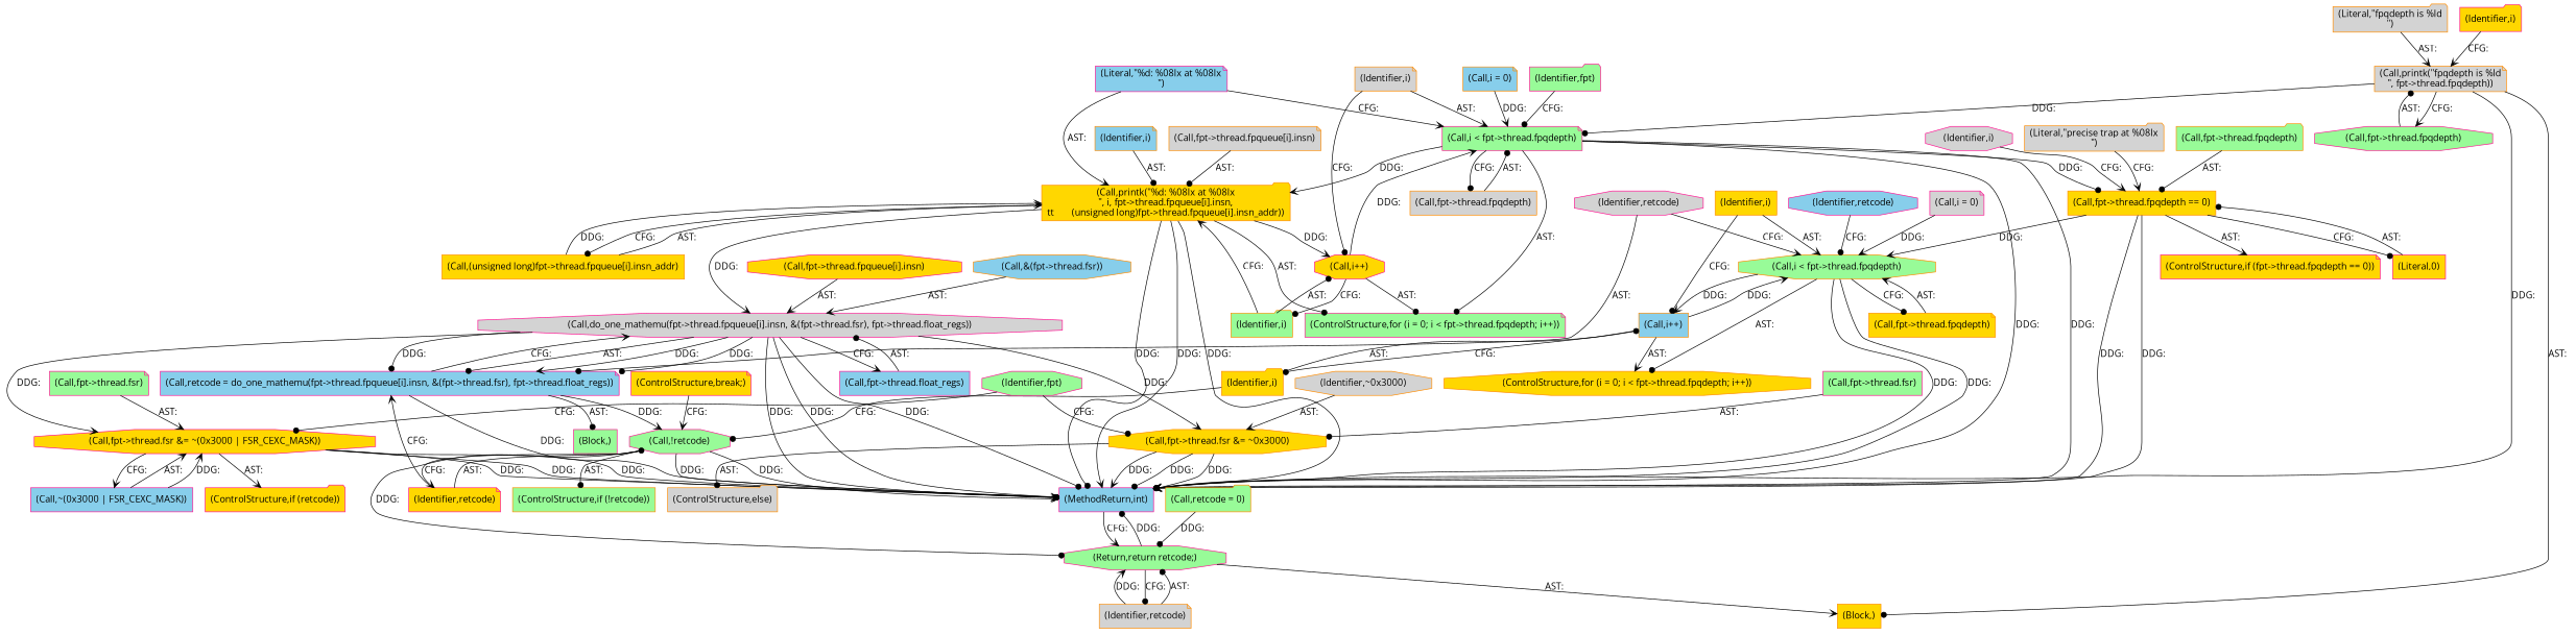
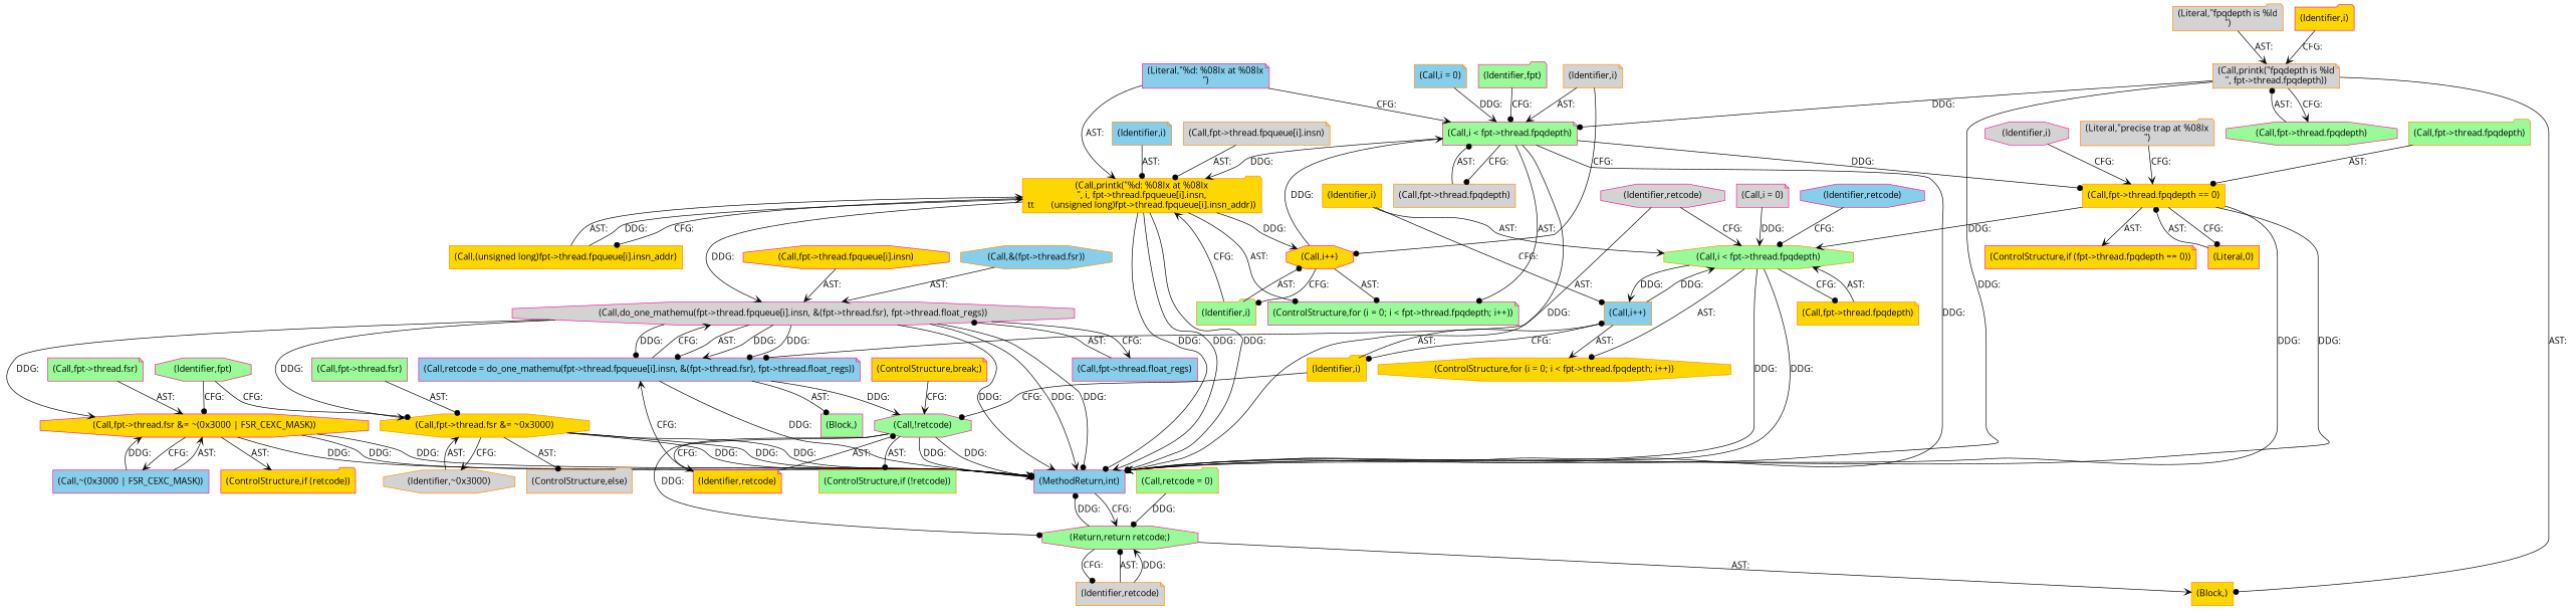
  digraph {
    fontname="Open Sans"
    node [color=deeppink fillcolor=gold fontname="Open Sans" shape=note style=filled]
    edge [arrowhead=vee fontname="Open Sans"]
    n1 [color=darkorange fillcolor=lightgrey label="(Call,printk(\"fpqdepth is %ld\n\", fpt->thread.fpqdepth))"]
    n2 [fillcolor=palegreen label="(Call,i < fpt->thread.fpqdepth)"]
    n3 [fillcolor=palegreen label="(Call,fpt->thread.fpqdepth)" shape=octagon]
    n4 [color=darkorange label="(Block,)" shape=box]
    n5 [fillcolor=skyblue label="(MethodReturn,int)" shape=box]
    n6 [color=darkorange label="(Call,printk(\"%d: %08lx at %08lx\n\", i, fpt->thread.fpqueue[i].insn,\n\t\t       (unsigned long)fpt->thread.fpqueue[i].insn_addr))" shape=folder]
    n7 [color=darkorange label="(Call,fpt->thread.fpqdepth == 0)" shape=box]
    n8 [color=darkorange fillcolor=lightgrey label="(Call,fpt->thread.fpqdepth)" shape=box]
    n9 [fillcolor=palegreen label="(ControlStructure,for (i = 0; i < fpt->thread.fpqdepth; i++))"]
    n10 [fillcolor=palegreen label="(Return,return retcode;)" shape=octagon]
    n11 [label="(Call,i++)" shape=octagon]
    n12 [fillcolor=lightgrey label="(Call,do_one_mathemu(fpt->thread.fpqueue[i].insn, &(fpt->thread.fsr), fpt->thread.float_regs))" shape=octagon]
    n13 [color=darkorange label="(Call,(unsigned long)fpt->thread.fpqueue[i].insn_addr)" shape=box]
    n14 [color=darkorange fillcolor=palegreen label="(Call,i < fpt->thread.fpqdepth)" shape=octagon]
    n15 [label="(ControlStructure,if (fpt->thread.fpqdepth == 0))"]
    n16 [label="(Literal,0)" shape=box]
    n17 [color=darkorange fillcolor=palegreen label="(Identifier,i)" shape=folder]
    n18 [fillcolor=skyblue label="(Call,retcode = do_one_mathemu(fpt->thread.fpqueue[i].insn, &(fpt->thread.fsr), fpt->thread.float_regs))"]
    n19 [label="(Call,fpt->thread.fsr &= ~(0x3000 | FSR_CEXC_MASK))" shape=octagon]
    n20 [color=darkorange label="(Call,fpt->thread.fsr &= ~0x3000)" shape=octagon]
    n21 [fillcolor=skyblue label="(Call,fpt->thread.float_regs)" shape=box]
    n22 [fillcolor=palegreen label="(Call,!retcode)" shape=octagon]
    n23 [fillcolor=palegreen label="(Block,)" shape=box]
    n24 [fillcolor=skyblue label="(Call,~(0x3000 | FSR_CEXC_MASK))" shape=box]
    n25 [label="(ControlStructure,if (retcode))" shape=folder]
    n26 [color=darkorange fillcolor=lightgrey label="(Identifier,~0x3000)" shape=octagon]
    n27 [color=darkorange fillcolor=lightgrey label="(ControlStructure,else)" shape=folder]
    n28 [label="(Identifier,retcode)"]
    n29 [color=darkorange fillcolor=palegreen label="(ControlStructure,if (!retcode))" shape=box]
    n30 [color=darkorange fillcolor=lightgrey label="(Identifier,retcode)"]
    n31 [color=darkorange fillcolor=skyblue label="(Call,i++)" shape=box]
    n32 [color=darkorange label="(ControlStructure,for (i = 0; i < fpt->thread.fpqdepth; i++))" shape=octagon]
    n33 [color=darkorange label="(Call,fpt->thread.fpqdepth)"]
    n34 [color=darkorange label="(Identifier,i)" shape=folder]
    n35 [color=darkorange fillcolor=lightgrey label="(Literal,\"precise trap at %08lx\n\")" shape=folder]
    n36 [color=darkorange fillcolor=skyblue label="(Call,i = 0)"]
    n37 [color=darkorange fillcolor=palegreen label="(Call,fpt->thread.fpqdepth)" shape=folder]
    n38 [fillcolor=palegreen label="(Call,fpt->thread.fsr)" shape=box]
    n39 [color=darkorange fillcolor=skyblue label="(Identifier,i)"]
    n40 [fillcolor=skyblue label="(Identifier,retcode)" shape=octagon]
    n41 [color=darkorange fillcolor=lightgrey label="(Literal,\"fpqdepth is %ld\n\")" shape=folder]
    n42 [color=darkorange label="(Identifier,i)" shape=box]
    n43 [fillcolor=palegreen label="(Identifier,fpt)" shape=octagon]
    n44 [color=darkorange fillcolor=lightgrey label="(Identifier,i)"]
    n45 [color=darkorange fillcolor=skyblue label="(Call,&(fpt->thread.fsr))" shape=octagon]
    n46 [color=darkorange fillcolor=lightgrey label="(Call,fpt->thread.fpqueue[i].insn)"]
    n47 [fillcolor=palegreen label="(Identifier,fpt)" shape=folder]
    n48 [fillcolor=palegreen label="(Call,fpt->thread.fsr)"]
    n49 [fillcolor=lightgrey label="(Identifier,i)" shape=octagon]
    n50 [label="(ControlStructure,break;)"]
    n51 [label="(Call,fpt->thread.fpqueue[i].insn)" shape=octagon]
    n52 [color=darkorange fillcolor=palegreen label="(Call,retcode = 0)" shape=folder]
    n53 [fillcolor=skyblue label="(Literal,\"%d: %08lx at %08lx\n\")"]
    n54 [fillcolor=lightgrey label="(Identifier,retcode)" shape=octagon]
    n55 [fillcolor=lightgrey label="(Call,i = 0)"]
    n56 [label="(Identifier,i)" shape=folder]
    n1 -> n2 [arrowhead=dot label="DDG: "]
    n1 -> n3 [label="CFG: "]
    n1 -> n4 [arrowhead=dot label="AST: "]
    n1 -> n5 [label="DDG: "]
    n2 -> n5 [label="DDG: "]
    n2 -> n5 [arrowhead=dot label="DDG: "]
    n2 -> n6 [label="DDG: "]
    n2 -> n7 [arrowhead=dot label="DDG: "]
    n2 -> n8 [arrowhead=dot label="CFG: "]
    n2 -> n9 [arrowhead=dot label="AST: "]
    n3 -> n1 [arrowhead=dot label="AST: "]
    n5 -> n10 [label="CFG: "]
    n6 -> n5 [arrowhead=dot label="DDG: "]
    n6 -> n5 [label="DDG: "]
    n6 -> n5 [arrowhead=dot label="DDG: "]
    n6 -> n9 [arrowhead=dot label="AST: "]
    n6 -> n11 [label="DDG: "]
    n6 -> n12 [label="DDG: "]
    n6 -> n13 [arrowhead=dot label="CFG: "]
    n7 -> n5 [label="DDG: "]
    n7 -> n5 [label="DDG: "]
    n7 -> n14 [label="DDG: "]
    n7 -> n15 [label="AST: "]
    n7 -> n16 [arrowhead=dot label="CFG: "]
    n8 -> n2 [arrowhead=dot label="AST: "]
    n10 -> n4 [label="AST: "]
    n10 -> n5 [arrowhead=dot label="DDG: "]
    n10 -> n30 [arrowhead=dot label="CFG: "]
    n11 -> n2 [label="DDG: "]
    n11 -> n9 [arrowhead=dot label="AST: "]
    n11 -> n17 [arrowhead=dot label="CFG: "]
    n12 -> n5 [label="DDG: "]
    n12 -> n5 [label="DDG: "]
    n12 -> n5 [arrowhead=dot label="DDG: "]
    n12 -> n18 [arrowhead=dot label="AST: "]
    n12 -> n18 [label="DDG: "]
    n12 -> n18 [arrowhead=dot label="DDG: "]
    n12 -> n18 [arrowhead=dot label="DDG: "]
    n12 -> n19 [label="DDG: "]
    n12 -> n20 [label="DDG: "]
    n12 -> n21 [label="CFG: "]
    n13 -> n6 [label="AST: "]
    n13 -> n6 [label="DDG: "]
    n14 -> n5 [label="DDG: "]
    n14 -> n5 [arrowhead=dot label="DDG: "]
    n14 -> n31 [label="DDG: "]
    n14 -> n32 [arrowhead=dot label="AST: "]
    n14 -> n33 [arrowhead=dot label="CFG: "]
    n16 -> n7 [arrowhead=dot label="AST: "]
    n17 -> n6 [label="CFG: "]
    n17 -> n11 [arrowhead=dot label="AST: "]
    n18 -> n5 [arrowhead=dot label="DDG: "]
    n18 -> n12 [label="CFG: "]
    n18 -> n22 [label="DDG: "]
    n18 -> n23 [arrowhead=dot label="AST: "]
    n19 -> n5 [arrowhead=dot label="DDG: "]
    n19 -> n5 [arrowhead=dot label="DDG: "]
    n19 -> n5 [label="DDG: "]
    n19 -> n24 [label="CFG: "]
    n19 -> n25 [label="AST: "]
    n20 -> n5 [label="DDG: "]
    n20 -> n5 [label="DDG: "]
    n20 -> n5 [arrowhead=dot label="DDG: "]
+   n20 -> n26 [label="CFG: "]
    n20 -> n27 [arrowhead=dot label="AST: "]
    n21 -> n12 [arrowhead=dot label="AST: "]
    n22 -> n5 [arrowhead=dot label="DDG: "]
    n22 -> n5 [label="DDG: "]
    n22 -> n10 [arrowhead=dot label="DDG: "]
    n22 -> n28 [label="CFG: "]
    n22 -> n29 [arrowhead=dot label="AST: "]
    n24 -> n19 [label="AST: "]
    n24 -> n19 [label="DDG: "]
    n26 -> n20 [label="AST: "]
    n28 -> n18 [label="CFG: "]
    n28 -> n22 [arrowhead=dot label="AST: "]
    n30 -> n10 [arrowhead=dot label="AST: "]
    n30 -> n10 [label="DDG: "]
    n31 -> n14 [label="DDG: "]
    n31 -> n32 [label="AST: "]
    n31 -> n34 [arrowhead=dot label="CFG: "]
    n33 -> n14 [label="AST: "]
    n34 -> n22 [arrowhead=dot label="CFG: "]
    n34 -> n31 [arrowhead=dot label="AST: "]
    n35 -> n7 [label="CFG: "]
    n36 -> n2 [label="DDG: "]
    n37 -> n7 [arrowhead=dot label="AST: "]
    n38 -> n20 [arrowhead=dot label="AST: "]
    n39 -> n6 [arrowhead=dot label="AST: "]
    n40 -> n14 [arrowhead=dot label="CFG: "]
    n41 -> n1 [label="AST: "]
    n42 -> n14 [label="AST: "]
    n42 -> n31 [arrowhead=dot label="CFG: "]
    n43 -> n19 [arrowhead=dot label="CFG: "]
    n43 -> n20 [arrowhead=dot label="CFG: "]
    n44 -> n2 [label="AST: "]
    n44 -> n11 [arrowhead=dot label="CFG: "]
    n45 -> n12 [label="AST: "]
    n46 -> n6 [arrowhead=dot label="AST: "]
    n47 -> n2 [arrowhead=dot label="CFG: "]
    n48 -> n19 [label="AST: "]
    n49 -> n7 [label="CFG: "]
    n50 -> n22 [label="CFG: "]
    n51 -> n12 [label="AST: "]
    n52 -> n10 [arrowhead=dot label="DDG: "]
    n53 -> n2 [label="CFG: "]
    n53 -> n6 [label="AST: "]
    n54 -> n14 [label="CFG: "]
    n54 -> n18 [arrowhead=dot label="AST: "]
    n55 -> n14 [label="DDG: "]
    n56 -> n1 [label="CFG: "]
  }
